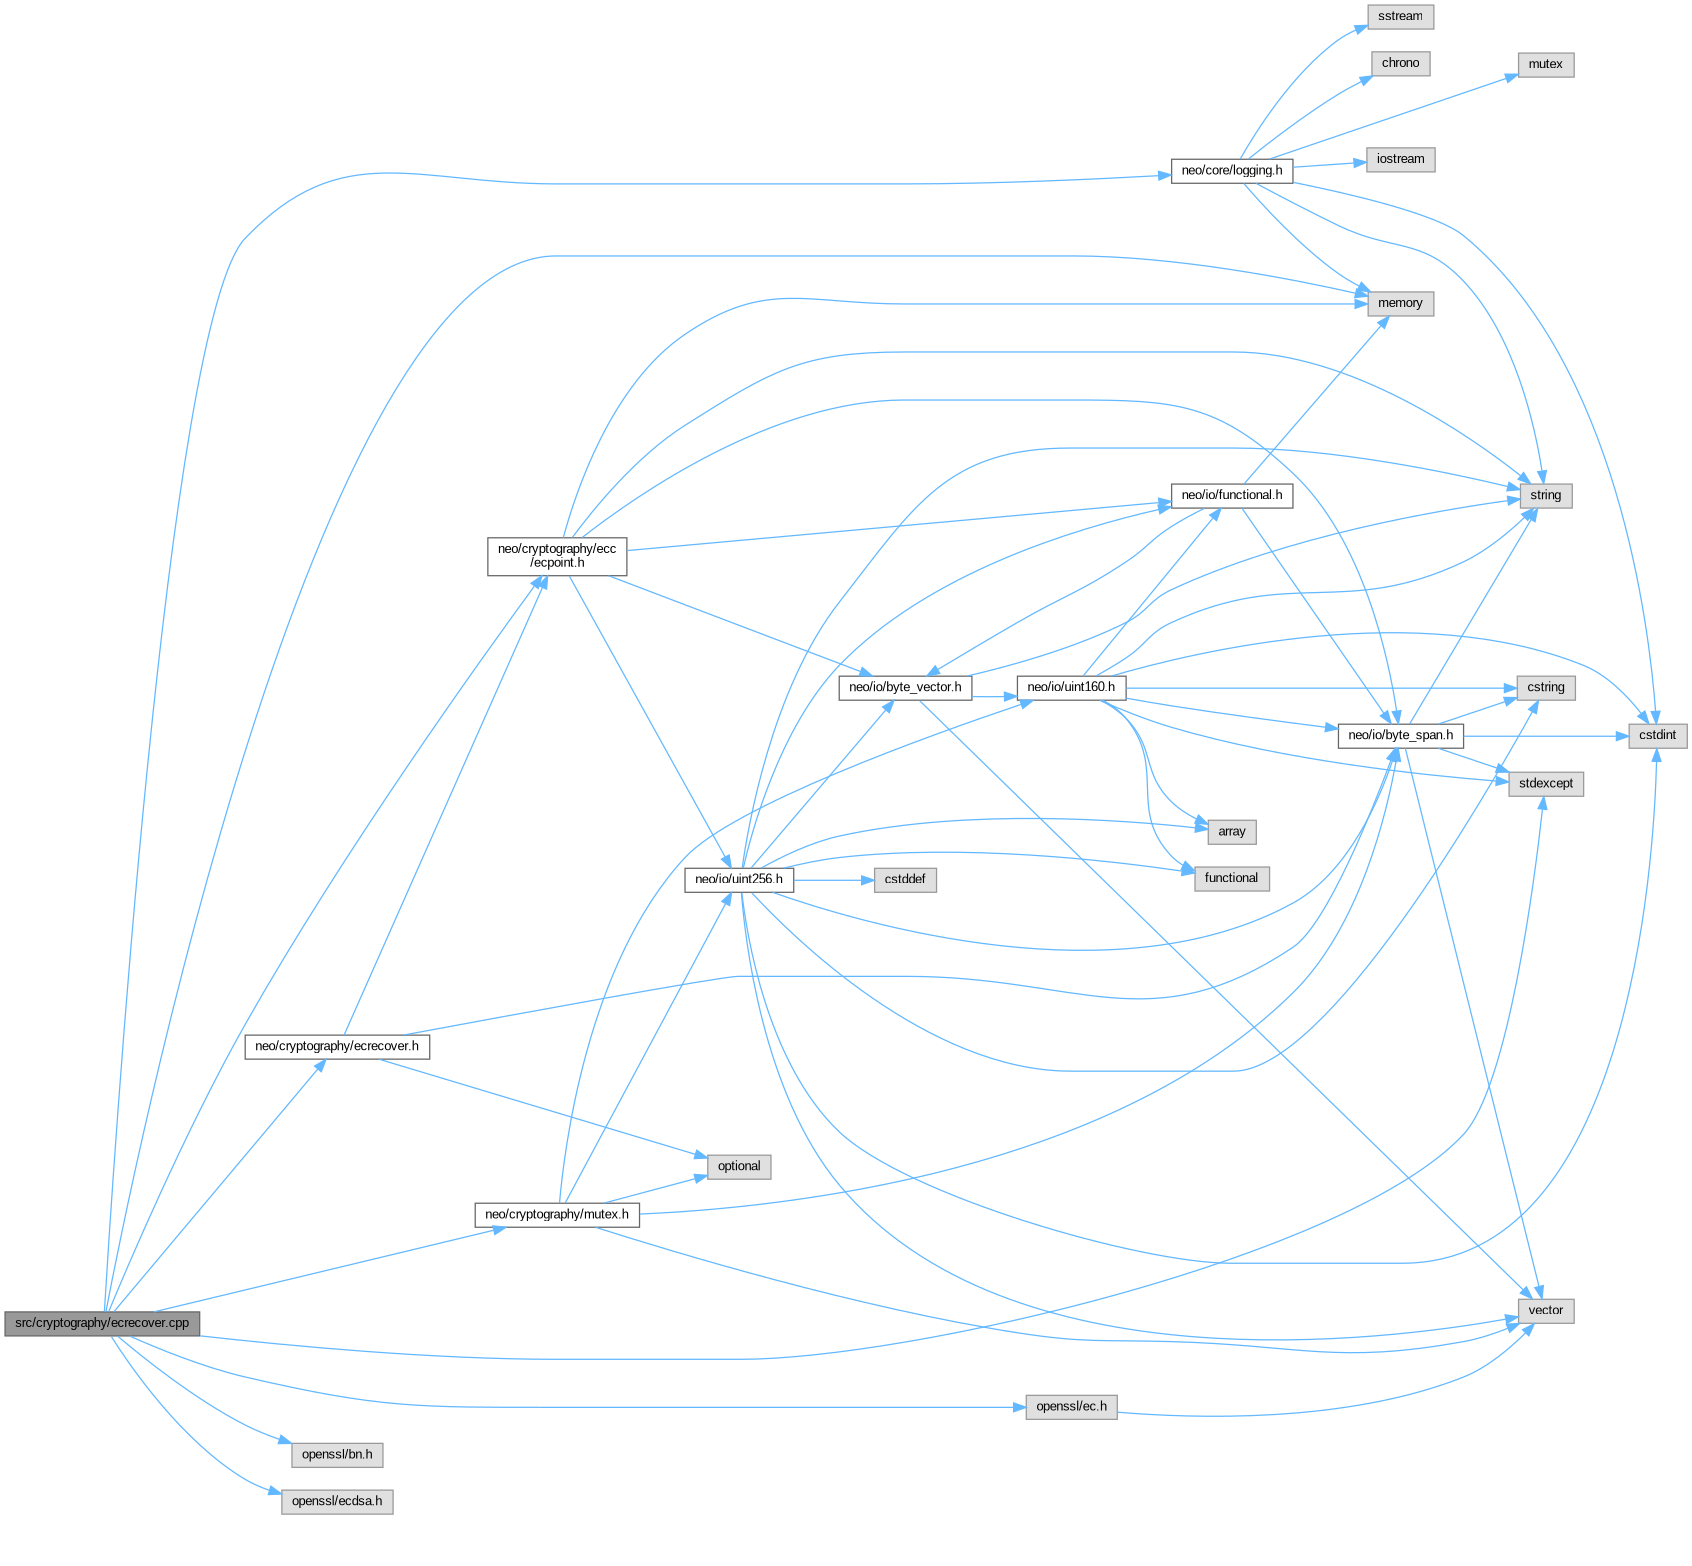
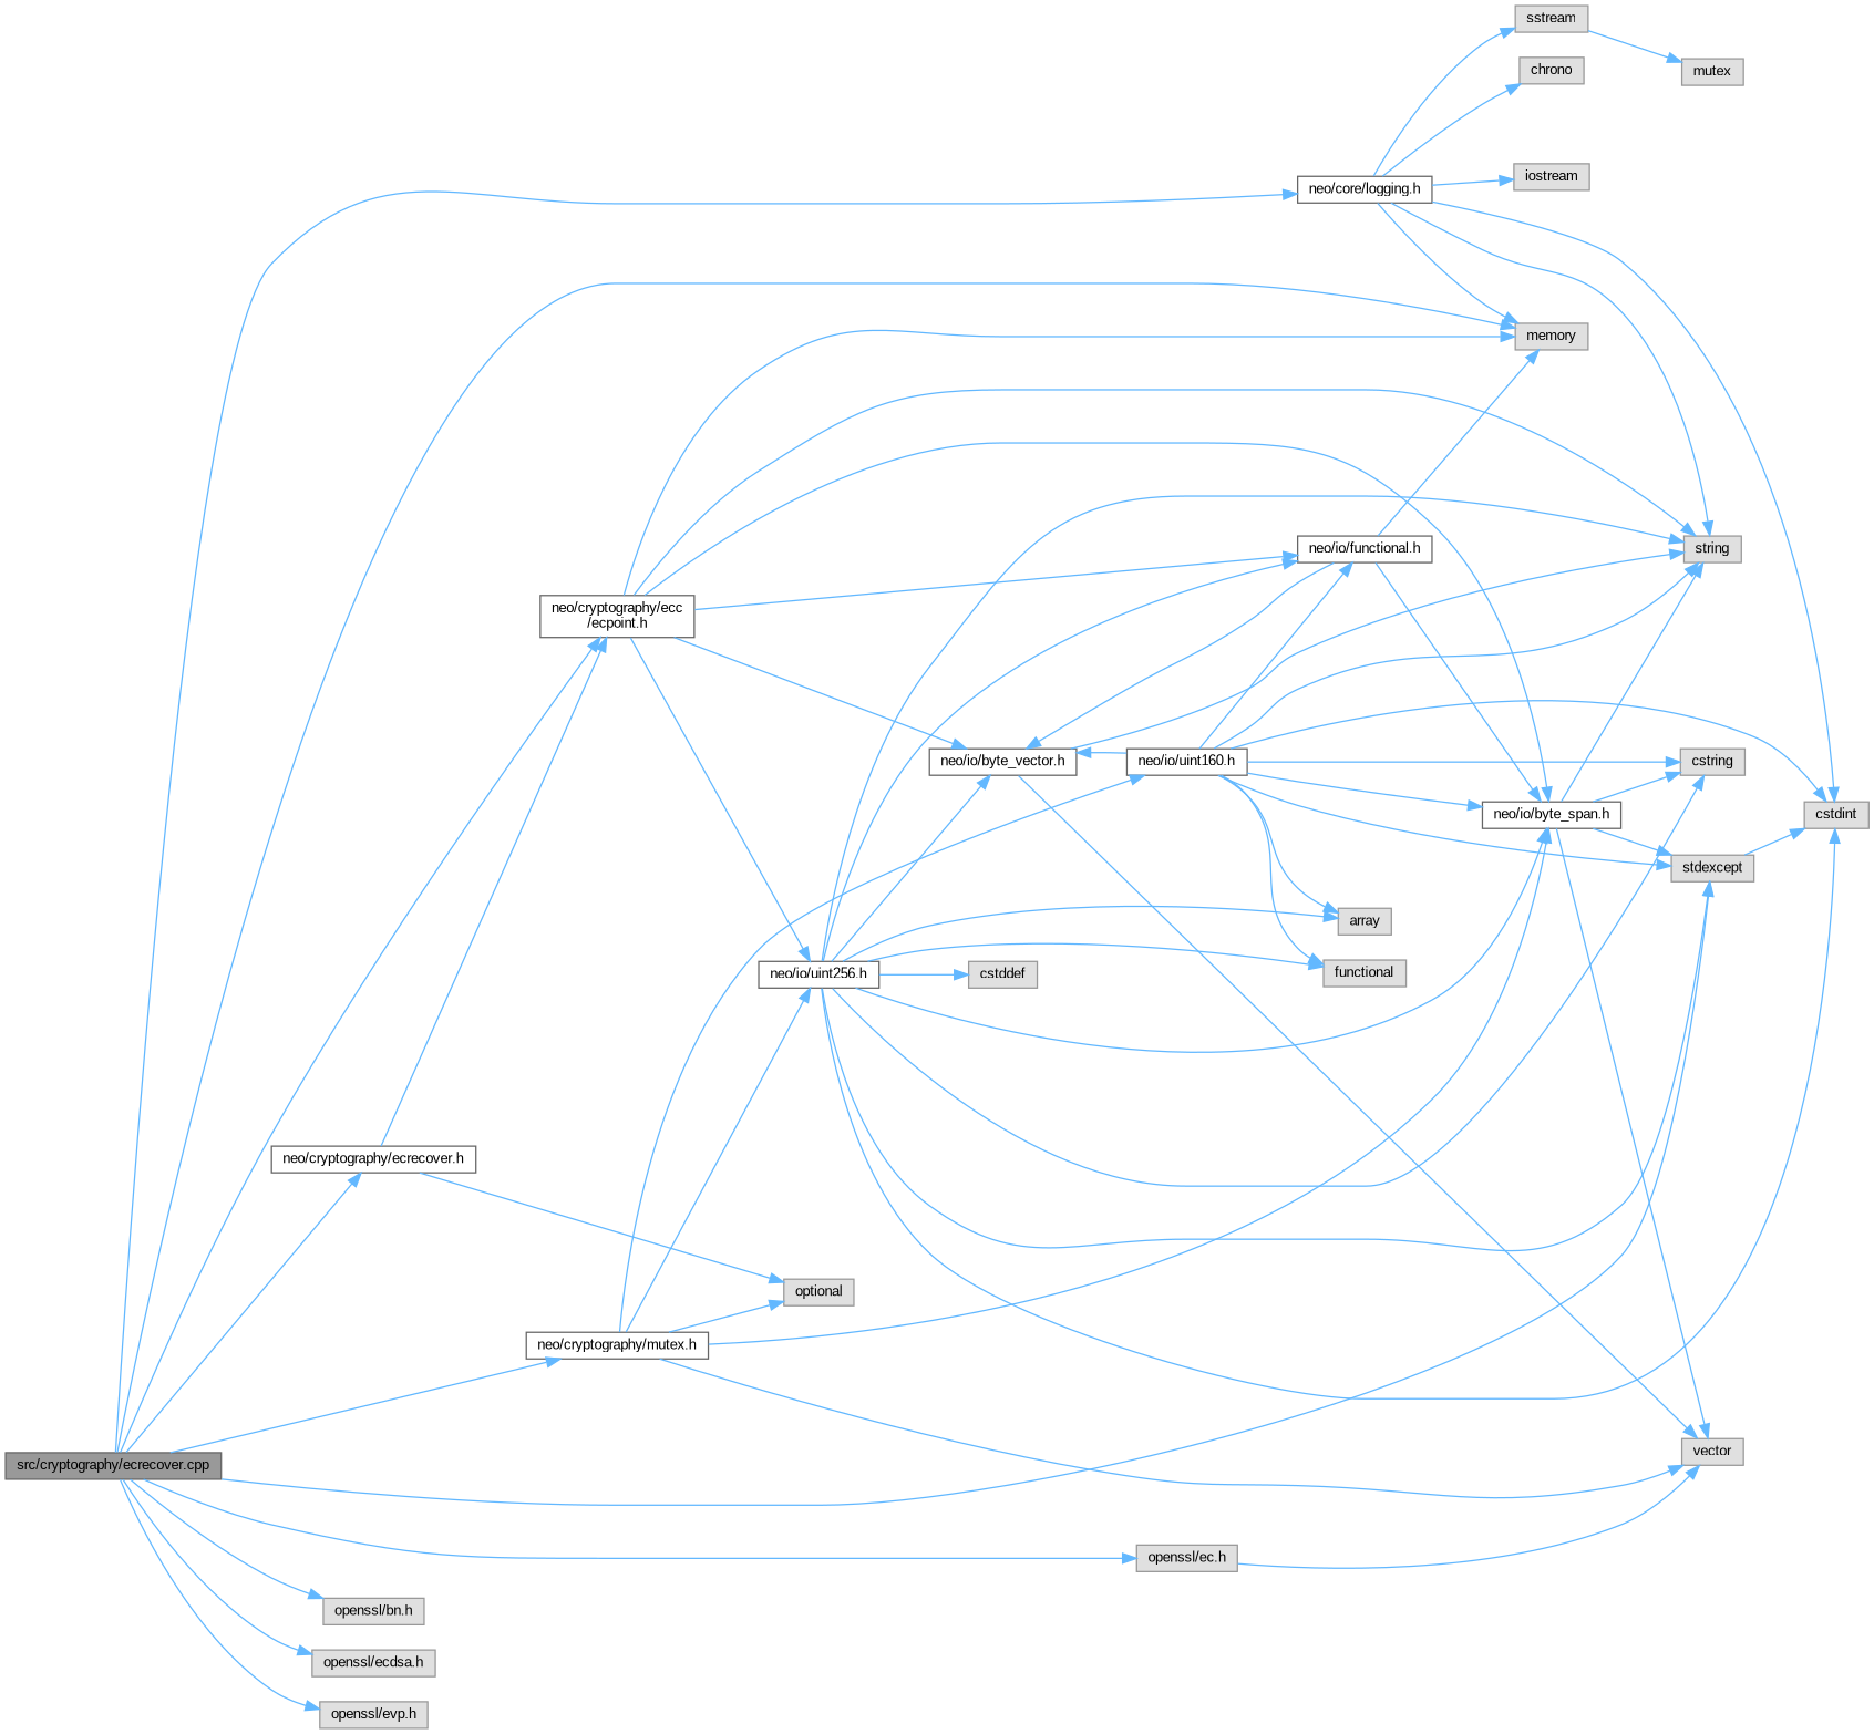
  digraph {
    fontname="Liberation Sans"
    rankdir=LR
    node [color=grey60 fillcolor="#E0E0E0" fontname="Liberation Sans" fontsize=10 shape=box style=filled]
    edge [color=steelblue1 fontname="Liberation Sans" fontsize=10 labelfontname=Helvetica labelfontsize=10 style=solid]
    n1 [color=gray40 fillcolor=grey60 fontcolor=black height=0.2 label="src/cryptography/ecrecover.cpp" width=0.4]
    n2 [color=grey40 fillcolor=white height=0.2 label="neo/core/logging.h" width=0.4]
    n3 [height=0.2 label=memory width=0.4]
    n4 [color=grey40 fillcolor=white height=0.2 label="neo/cryptography/ecc\l/ecpoint.h" width=0.4]
    n5 [height=0.2 label=stdexcept width=0.4]
    n6 [color=grey40 fillcolor=white height=0.2 label="neo/cryptography/ecrecover.h" width=0.4]
    n7 [color=grey40 fillcolor=white height=0.2 label="neo/cryptography/mutex.h" width=0.4]
    n8 [height=0.2 label="openssl/bn.h" width=0.4]
    n9 [height=0.2 label="openssl/ec.h" width=0.4]
    n10 [height=0.2 label="openssl/ecdsa.h" width=0.4]
+   n11 [height=0.2 label="openssl/evp.h" width=0.4]
    n12 [height=0.2 label=chrono width=0.4]
    n13 [height=0.2 label=cstdint width=0.4]
    n14 [height=0.2 label=sstream width=0.4]
    n15 [height=0.2 label=string width=0.4]
    n16 [height=0.2 label=iostream width=0.4]
    n17 [height=0.2 label=mutex width=0.4]
    n18 [color=grey40 fillcolor=white height=0.2 label="neo/io/byte_span.h" width=0.4]
    n19 [color=grey40 fillcolor=white height=0.2 label="neo/io/byte_vector.h" width=0.4]
    n20 [color=grey40 fillcolor=white height=0.2 label="neo/io/functional.h" width=0.4]
    n21 [color=grey40 fillcolor=white height=0.2 label="neo/io/uint256.h" width=0.4]
    n22 [height=0.2 label=vector width=0.4]
    n23 [height=0.2 label=optional width=0.4]
    n24 [color=grey40 fillcolor=white height=0.2 label="neo/io/uint160.h" width=0.4]
    n25 [height=0.2 label=cstring width=0.4]
    n26 [height=0.2 label=array width=0.4]
    n27 [height=0.2 label=cstddef width=0.4]
    n28 [height=0.2 label=functional width=0.4]
    n1 -> n2
    n1 -> n3
    n1 -> n4
    n1 -> n5
    n1 -> n6
    n1 -> n7
    n1 -> n8
    n1 -> n9
    n1 -> n10
+   n1 -> n11
    n2 -> n3
    n2 -> n12
    n2 -> n13
    n2 -> n14
    n2 -> n15
    n2 -> n16
-   n2 -> n17
+   n14 -> n17
    n4 -> n3
    n4 -> n15
    n4 -> n18
    n4 -> n19
    n4 -> n20
    n4 -> n21
    n6 -> n4
-   n6 -> n18
    n6 -> n23
    n7 -> n18
    n7 -> n21
    n7 -> n22
    n7 -> n23
    n7 -> n24
    n9 -> n22
    n18 -> n5
-   n18 -> n13
+   n5 -> n13
    n18 -> n15
    n18 -> n22
    n18 -> n25
    n19 -> n15
    n19 -> n22
    n20 -> n3
    n20 -> n18
    n20 -> n19
-   n21 -> n22
+   n21 -> n5
    n21 -> n13
    n21 -> n15
    n21 -> n18
    n21 -> n19
    n21 -> n20
    n21 -> n25
    n21 -> n26
    n21 -> n27
    n21 -> n28
    n24 -> n5
    n24 -> n13
    n24 -> n15
    n24 -> n18
-   n19 -> n24
+   n24 -> n19
    n24 -> n20
    n24 -> n25
    n24 -> n26
    n24 -> n28
  }
